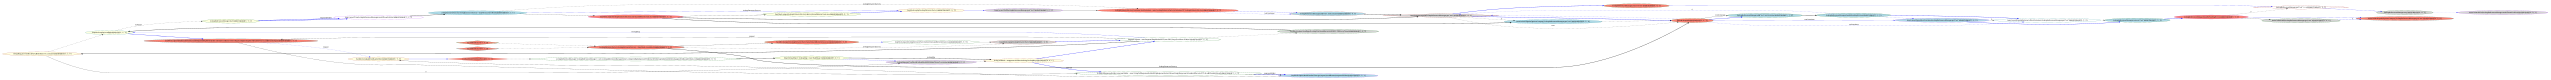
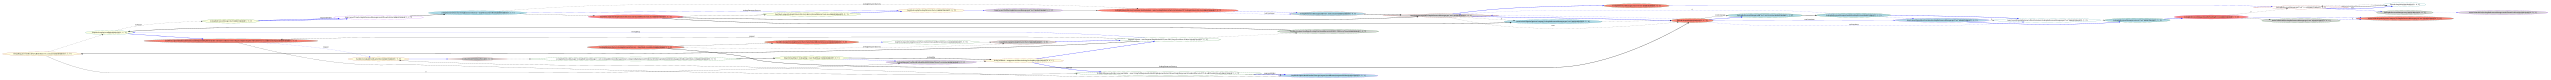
  digraph {
    fontname="Noto Serif"
    rankdir=LR
    node [color=darkgreen fillcolor=salmon fontname="Noto Serif" shape=ellipse style=filled]
    edge [color=black fontname="Noto Serif" style=bold]
    n1 [color=brown fillcolor=lightyellow label="lookupMap.put(\"testMockForAddGetRemove\",container)@@@8@@@['1', '1', '0']"]
    n2 [color=teal fillcolor=lightyellow label="EasyMock.replay(config)@@@9@@@['1', '1', '1']"]
    n3 [color=purple fillcolor=lightgrey label="lookupMap.put(\"testMockForRealModeWithMainThread\",container)@@@5@@@['0', '0', '1']"]
    n4 [fillcolor=lightyellow label="lookupReferencesManager.start()@@@14@@@['1', '1', '1']"]
    n5 [color=teal label="EasyMock.expect(druidLeaderClient.makeRequest(HttpMethod.GET,\"/druid/coordinator/v1/lookups/config/lookupTier?detailed=true\")).andReturn(request)@@@10@@@['1', '1', '1']"]
    n6 [color=brown fillcolor=lightyellow label="String strResult = mapper.writeValueAsString(lookupMap)@@@6@@@['0', '0', '1']"]
    n7 [color=purple fillcolor=lightblue label="Assert.assertEquals(testContainer,lookupReferencesManager.get(\"test\"))@@@22@@@['1', '0', '0']"]
    n8 [color=teal fillcolor=white label="Assert.assertEquals(Optional.of(testContainer),lookupReferencesManager.get(\"test\"))@@@22@@@['0', '1', '0']"]
    n9 [fillcolor=lightblue label="lookupReferencesManager.remove(\"test\")@@@23@@@['1', '1', '0']"]
    n10 [color=purple label="lookupReferencesManager.handlePendingNotices()@@@24@@@['1', '1', '0']"]
    n11 [color=purple fillcolor=white label="Assert.assertTrue(lookupReferencesManager.mainThread.isAlive())@@@15@@@['1', '1', '1']"]
    n12 [color=brown fillcolor=lightyellow label="EasyMock.replay(druidLeaderClient)@@@13@@@['1', '1', '1']"]
    n13 [fillcolor=white label="StringFullResponseHolder responseHolder = new StringFullResponseHolder(HttpResponseStatus.OK,newEmptyResponse(),StandardCharsets.UTF_8).addChunk(strResult)@@@11@@@['1', '1', '1']"]
    n14 [label="lookupReferencesManager.remove(\"test\")@@@26@@@['0', '0', '1']"]
    n15 [color=brown fillcolor=white label="lookupReferencesManager.get(\"test\") != null@@@27@@@['0', '0', '1']" shape=diamond]
    n16 [fillcolor=lightgrey label="lookupReferencesManager.stop()@@@30@@@['0', '0', '1']"]
+   n17 [color=teal fillcolor=white label="Thread.sleep(100)@@@28@@@['0', '0', '1']"]
    n18 [fillcolor=lightgrey label="Assert.assertNull(lookupReferencesManager.get(\"test\"))@@@25@@@['1', '0', '0']"]
    n19 [color=teal label="Assert.assertEquals(Optional.empty(),lookupReferencesManager.get(\"test\"))@@@25@@@['0', '1', '0']"]
    n20 [color=brown fillcolor=lightyellow label="EasyMock.replay(lookupExtractorFactory)@@@19@@@['0', '0', '1']"]
    n21 [color=purple fillcolor=lightgrey label="Assert.assertNull(lookupReferencesManager.get(\"test\"))@@@20@@@['0', '0', '1']"]
    n22 [color=brown label="LookupExtractorFactoryContainer testContainer = new LookupExtractorFactoryContainer(\"0\",lookupExtractorFactory)@@@21@@@['0', '0', '1']"]
    n23 [color=teal fillcolor=lightblue label="LookupExtractorFactory lookupExtractorFactory = EasyMock.createMock()@@@16@@@['1', '1', '1']"]
    n24 [fillcolor=lightblue label="lookupReferencesManager.add(\"test\",testContainer)@@@20@@@['1', '1', '0']"]
    n25 [fillcolor=lightblue label="lookupReferencesManager.handlePendingNotices()@@@21@@@['1', '1', '0']"]
    n26 [color=brown fillcolor=lightgrey label="!testContainer.equals(lookupReferencesManager.get(\"test\"))@@@23@@@['1', '0', '1']" shape=diamond]
    n27 [color=brown fillcolor=lightgrey label="EasyMock.replay(lookupExtractorFactory)@@@6@@@['1', '1', '0']"]
    n28 [fillcolor=white label="Request request = new Request(HttpMethod.GET,new URL(\"http://localhost:1234/xx\"))@@@7@@@['1', '1', '1']"]
    n29 [fillcolor=lightgrey label="EasyMock.expect(config.getLookupTier()).andReturn(LOOKUP_TIER).anyTimes()@@@8@@@['0', '0', '1']"]
-   n30 [color=brown label="testRealModeWithMainThread['0', '0', '1']" shape=diamond]
+   n30 [color=brown fillcolor=lightgrey label="testRealModeWithMainThread['0', '0', '1']" shape=diamond]
    n31 [fillcolor=white label="LookupReferencesManager lookupReferencesManager = new LookupReferencesManager(new LookupConfig(temporaryFolder.newFolder().getAbsolutePath()),mapper,druidLeaderClient,config)@@@3@@@['0', '0', '1']"]
    n32 [fillcolor=lightyellow label="Map<String,Object> lookupMap = new HashMap<>()@@@4@@@['0', '0', '1']"]
    n33 [color=purple fillcolor=lightblue label="EasyMock.expect(druidLeaderClient.go(request)).andReturn(responseHolder)@@@12@@@['1', '1', '1']"]
    n34 [label="EasyMock.expect(lookupExtractorFactory.start()).andReturn(true).once()@@@4@@@['1', '1', '0']"]
    n35 [fillcolor=white label="EasyMock.expect(lookupExtractorFactory.destroy()).andReturn(true).once()@@@5@@@['1', '1', '0']"]
-   n36 [color=teal label="testAddGetRemove['0', '1', '0']" shape=diamond]
    n37 [color=teal label="LookupExtractorFactory lookupExtractorFactory = EasyMock.createMock()@@@3@@@['1', '1', '0']"]
    n38 [label="Thread.sleep(100)@@@24@@@['1', '1', '1']"]
    n39 [color=teal fillcolor=lightblue label="Assert.assertEquals(Optional.empty(),lookupReferencesManager.get(\"test\"))@@@18@@@['0', '1', '0']"]
    n40 [color=brown fillcolor=lightblue label="lookupReferencesManager.add(\"test\",testContainer)@@@22@@@['0', '0', '1']"]
    n41 [fillcolor=lightyellow label="EasyMock.expect(lookupExtractorFactory.destroy()).andReturn(true).once()@@@18@@@['0', '0', '1']"]
    n42 [color=purple label="EasyMock.expect(lookupExtractorFactory.start()).andReturn(true).once()@@@17@@@['1', '1', '1']"]
    n43 [color=purple fillcolor=lightgrey label="Assert.assertFalse(lookupReferencesManager.mainThread.isAlive())@@@31@@@['0', '0', '1']"]
-   n44 [label="testAddGetRemove['1', '0', '0']" shape=diamond]
    n1 -> n2 [style=dashed]
    n1 -> n3 [label=0 style=solid]
    n2 -> n4 [label=strResult style=dashed]
    n2 -> n5 [color=blue]
    n3 -> n6 [style=dashed]
    n4 -> n11 [color=blue label=responseHolder]
    n4 -> n11 [color=blue]
    n5 -> n12 [color=blue label=request style=dashed]
    n5 -> n13 [style=solid]
    n6 -> n13 [color=blue label=strResult]
    n6 -> n28 [color=blue]
    n7 -> n8 [label=0 style=solid]
    n7 -> n9 [color=blue]
    n8 -> n9 [style=dashed]
    n9 -> n10 [color=blue]
    n10 -> n15 [label=0 style=dashed]
    n10 -> n18 [style=solid]
    n10 -> n19 [color=blue style=solid]
    n11 -> n23
    n12 -> n30 [color=blue style=solid]
    n13 -> n33 [color=blue label=responseHolder]
    n13 -> n33 [style=solid]
    n14 -> n15 [color=blue style=solid]
    n15 -> n16 [color=blue style=solid]
+   n15 -> n17 [color=blue label=true]
+   n15 -> n17
    n16 -> n43 [color=blue style=dashed]
+   n17 -> n15 [style=dashed]
    n18 -> n19 [color=blue label=0 style=solid]
    n20 -> n21 [color=blue style=solid]
    n21 -> n22 [style=solid]
    n22 -> n40 [color=blue style=solid]
    n22 -> n40 [color=blue label=testContainer style=dashed]
    n23 -> n20 [color=blue label=lookupExtractorFactory style=solid]
    n23 -> n22 [label=lookupExtractorFactory style=dashed]
    n23 -> n42 [style=solid]
    n24 -> n25
    n25 -> n7 [color=blue style=dashed]
    n25 -> n8 [color=blue]
    n25 -> n26 [color=blue label=0 style=dashed]
    n26 -> n14 [color=blue]
    n26 -> n38 [label=true style=dashed]
    n26 -> n38 [color=blue]
    n26 -> n39 [label=0 style=dashed]
    n27 -> n28 [color=blue]
    n28 -> n1
    n28 -> n2 [color=blue label=lookupMap style=solid]
    n28 -> n5 [label=request style=solid]
    n28 -> n29 [style=dashed]
    n29 -> n2
    n30 -> n31 [style=dashed]
    n31 -> n32
    n32 -> n3 [color=blue style=solid]
    n32 -> n6 [label=lookupMap]
    n33 -> n12 [style=solid]
    n34 -> n35 [color=blue style=solid]
    n35 -> n27 [style=solid]
-   n36 -> n37 [style=dashed]
    n37 -> n27 [label=lookupExtractorFactory style=dashed]
    n37 -> n34 [style=solid]
    n37 -> n38 [label=lookupExtractorFactory]
    n38 -> n7 [color=blue label=testContainer style=solid]
    n38 -> n8 [color=blue label=testContainer style=dashed]
    n38 -> n24 [label=testContainer style=solid]
    n38 -> n24 [color=blue]
    n38 -> n26 [color=blue style=dashed]
    n39 -> n38 [style=dashed]
    n40 -> n26
    n41 -> n20 [color=blue]
    n42 -> n26
    n42 -> n39
    n42 -> n41 [style=solid]
-   n44 -> n37 [style=dashed]
  }
